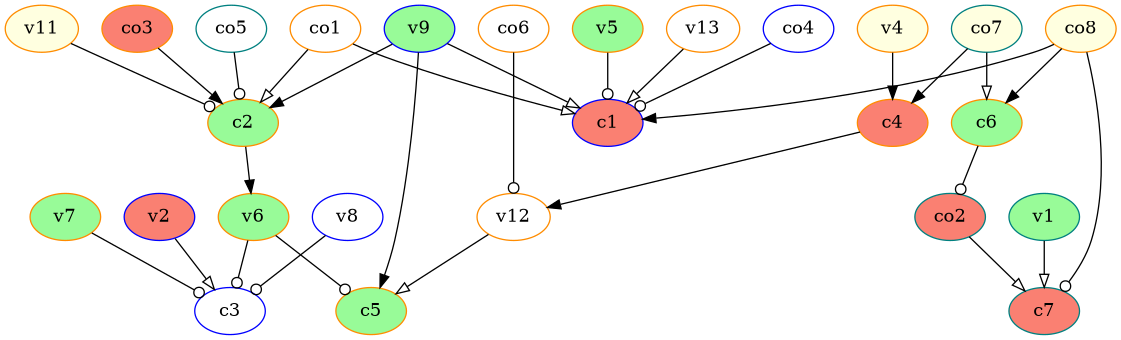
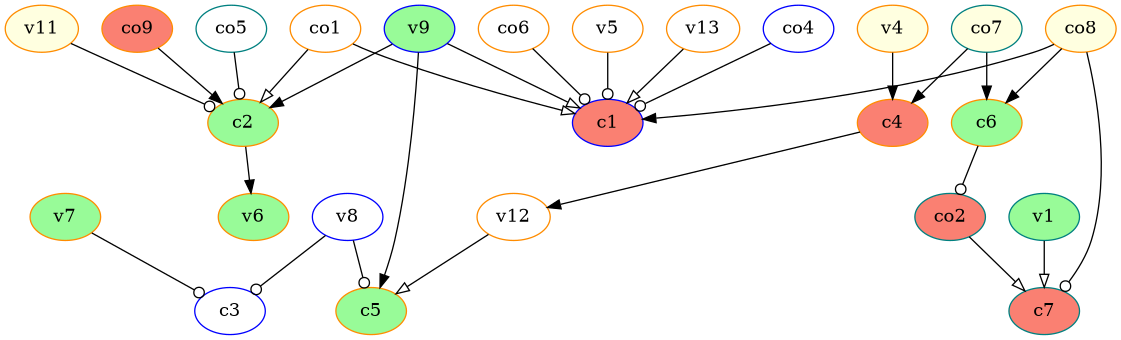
  strict digraph {
    node [color=darkorange fillcolor=palegreen style=filled]
    edge [arrowhead=odot weight=1]
    c2
    v6
    c3 [color=blue fillcolor=white]
    c5
    c4 [fillcolor=salmon]
    v12 [fillcolor=white]
    c6
    co2 [color=teal fillcolor=salmon]
    c7 [color=teal fillcolor=salmon]
    v1 [color=teal]
-   v2 [color=blue fillcolor=salmon]
    c1 [color=blue fillcolor=salmon]
    v4 [fillcolor=lightyellow]
-   v5
+   v5 [fillcolor=white]
    v7
    v8 [color=blue fillcolor=white]
    v9 [color=blue]
    v11 [fillcolor=lightyellow]
    v13 [fillcolor=white]
    co1 [fillcolor=white]
-   co3 [fillcolor=salmon]
+   co3 [fillcolor=salmon label=co9]
    co4 [color=blue fillcolor=white]
    co5 [color=teal fillcolor=white]
    co6 [fillcolor=white]
    co7 [color=teal fillcolor=lightyellow]
    co8 [fillcolor=lightyellow]
    c2 -> v6 [arrowhead=normal]
-   v6 -> c3
-   v6 -> c5
+   v8 -> c5
    c4 -> v12 [arrowhead=normal]
    v12 -> c5 [arrowhead=onormal]
    c6 -> co2
    co2 -> c7 [arrowhead=onormal]
    v1 -> c7 [arrowhead=onormal]
-   v2 -> c3 [arrowhead=onormal]
    v4 -> c4 [arrowhead=normal]
    v5 -> c1
    v7 -> c3
    v8 -> c3
    v9 -> c2 [arrowhead=normal]
    v9 -> c5 [arrowhead=normal]
    v9 -> c1 [arrowhead=onormal]
    v11 -> c2
    v13 -> c1 [arrowhead=onormal]
    co1 -> c2 [arrowhead=onormal]
    co1 -> c1 [arrowhead=onormal]
    co3 -> c2 [arrowhead=normal]
    co4 -> c1
    co5 -> c2
-   co6 -> v12
+   co6 -> c1
    co7 -> c4 [arrowhead=normal]
-   co7 -> c6 [arrowhead=onormal]
+   co7 -> c6 [arrowhead=normal]
    co8 -> c6 [arrowhead=normal]
    co8 -> c7
    co8 -> c1 [arrowhead=normal]
  }
